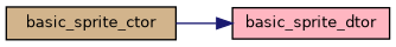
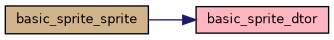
  digraph {
    rankdir=RL
    node [color=black fontname=Helvetica fontsize=10 shape=record style=filled]
    n1 [fillcolor=lightpink fontcolor=black height=0.2 label=basic_sprite_dtor width=0.4]
-   n2 [fillcolor=tan height=0.2 label=basic_sprite_ctor width=0.4]
+   n2 [fillcolor=tan height=0.2 label=basic_sprite_sprite width=0.4]
    n1 -> n2 [color=midnightblue dir=back fontname=Helvetica fontsize=10 labelfontname=Helvetica labelfontsize=10 style=solid]
  }
